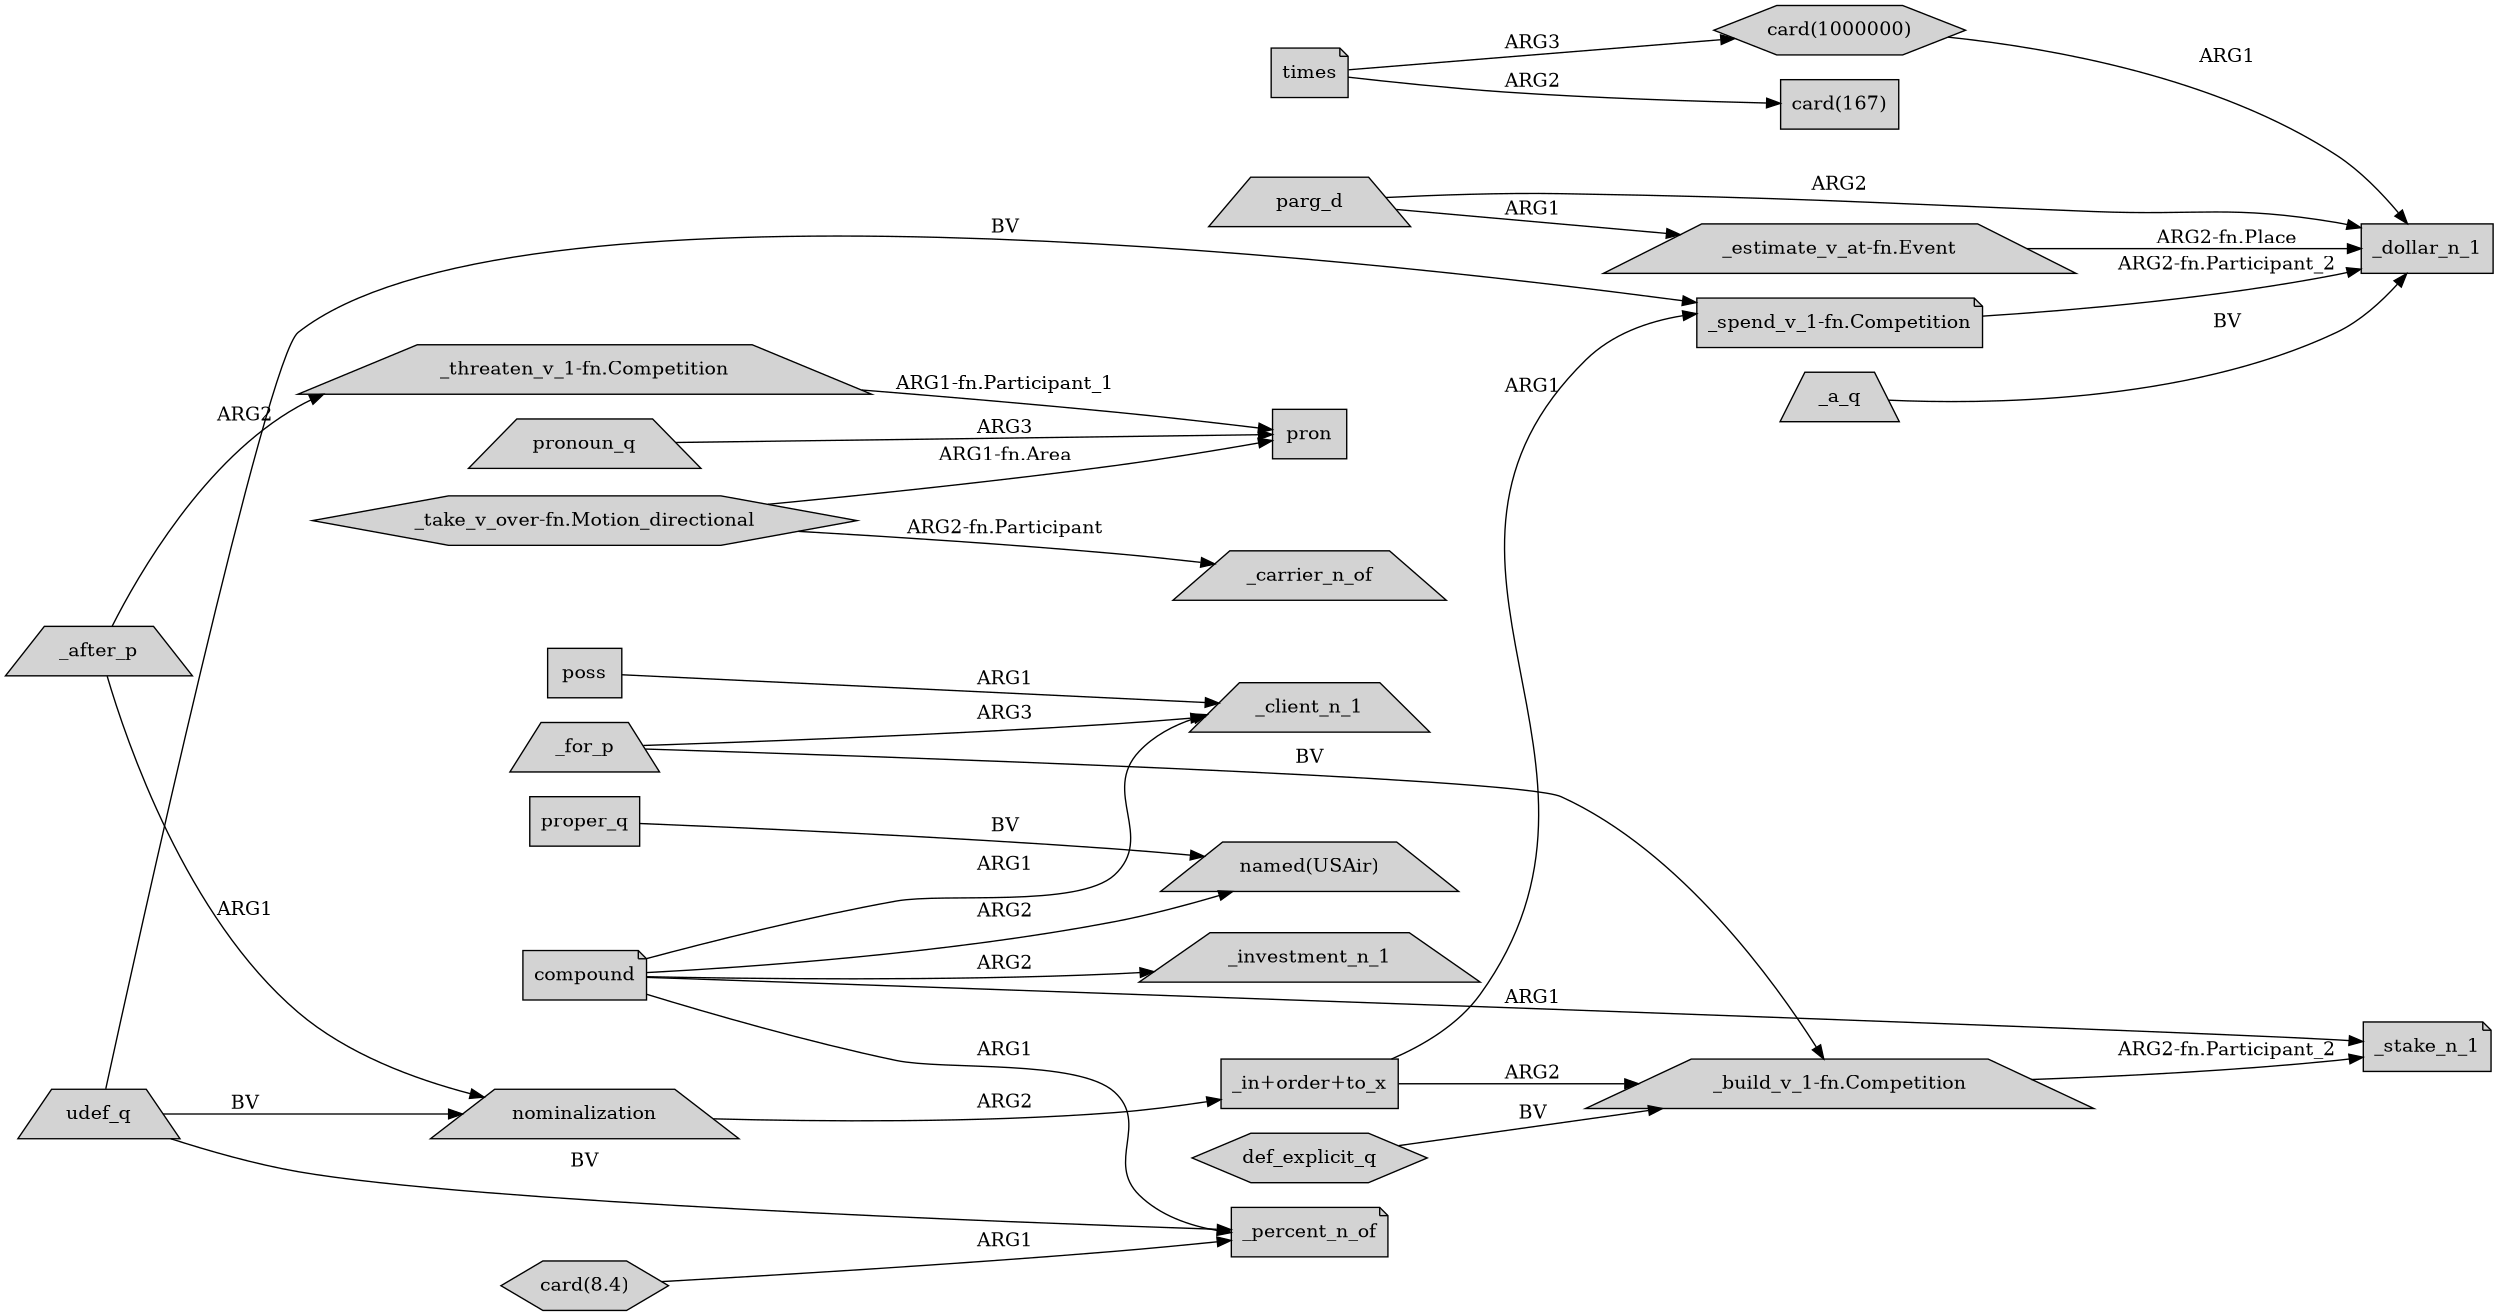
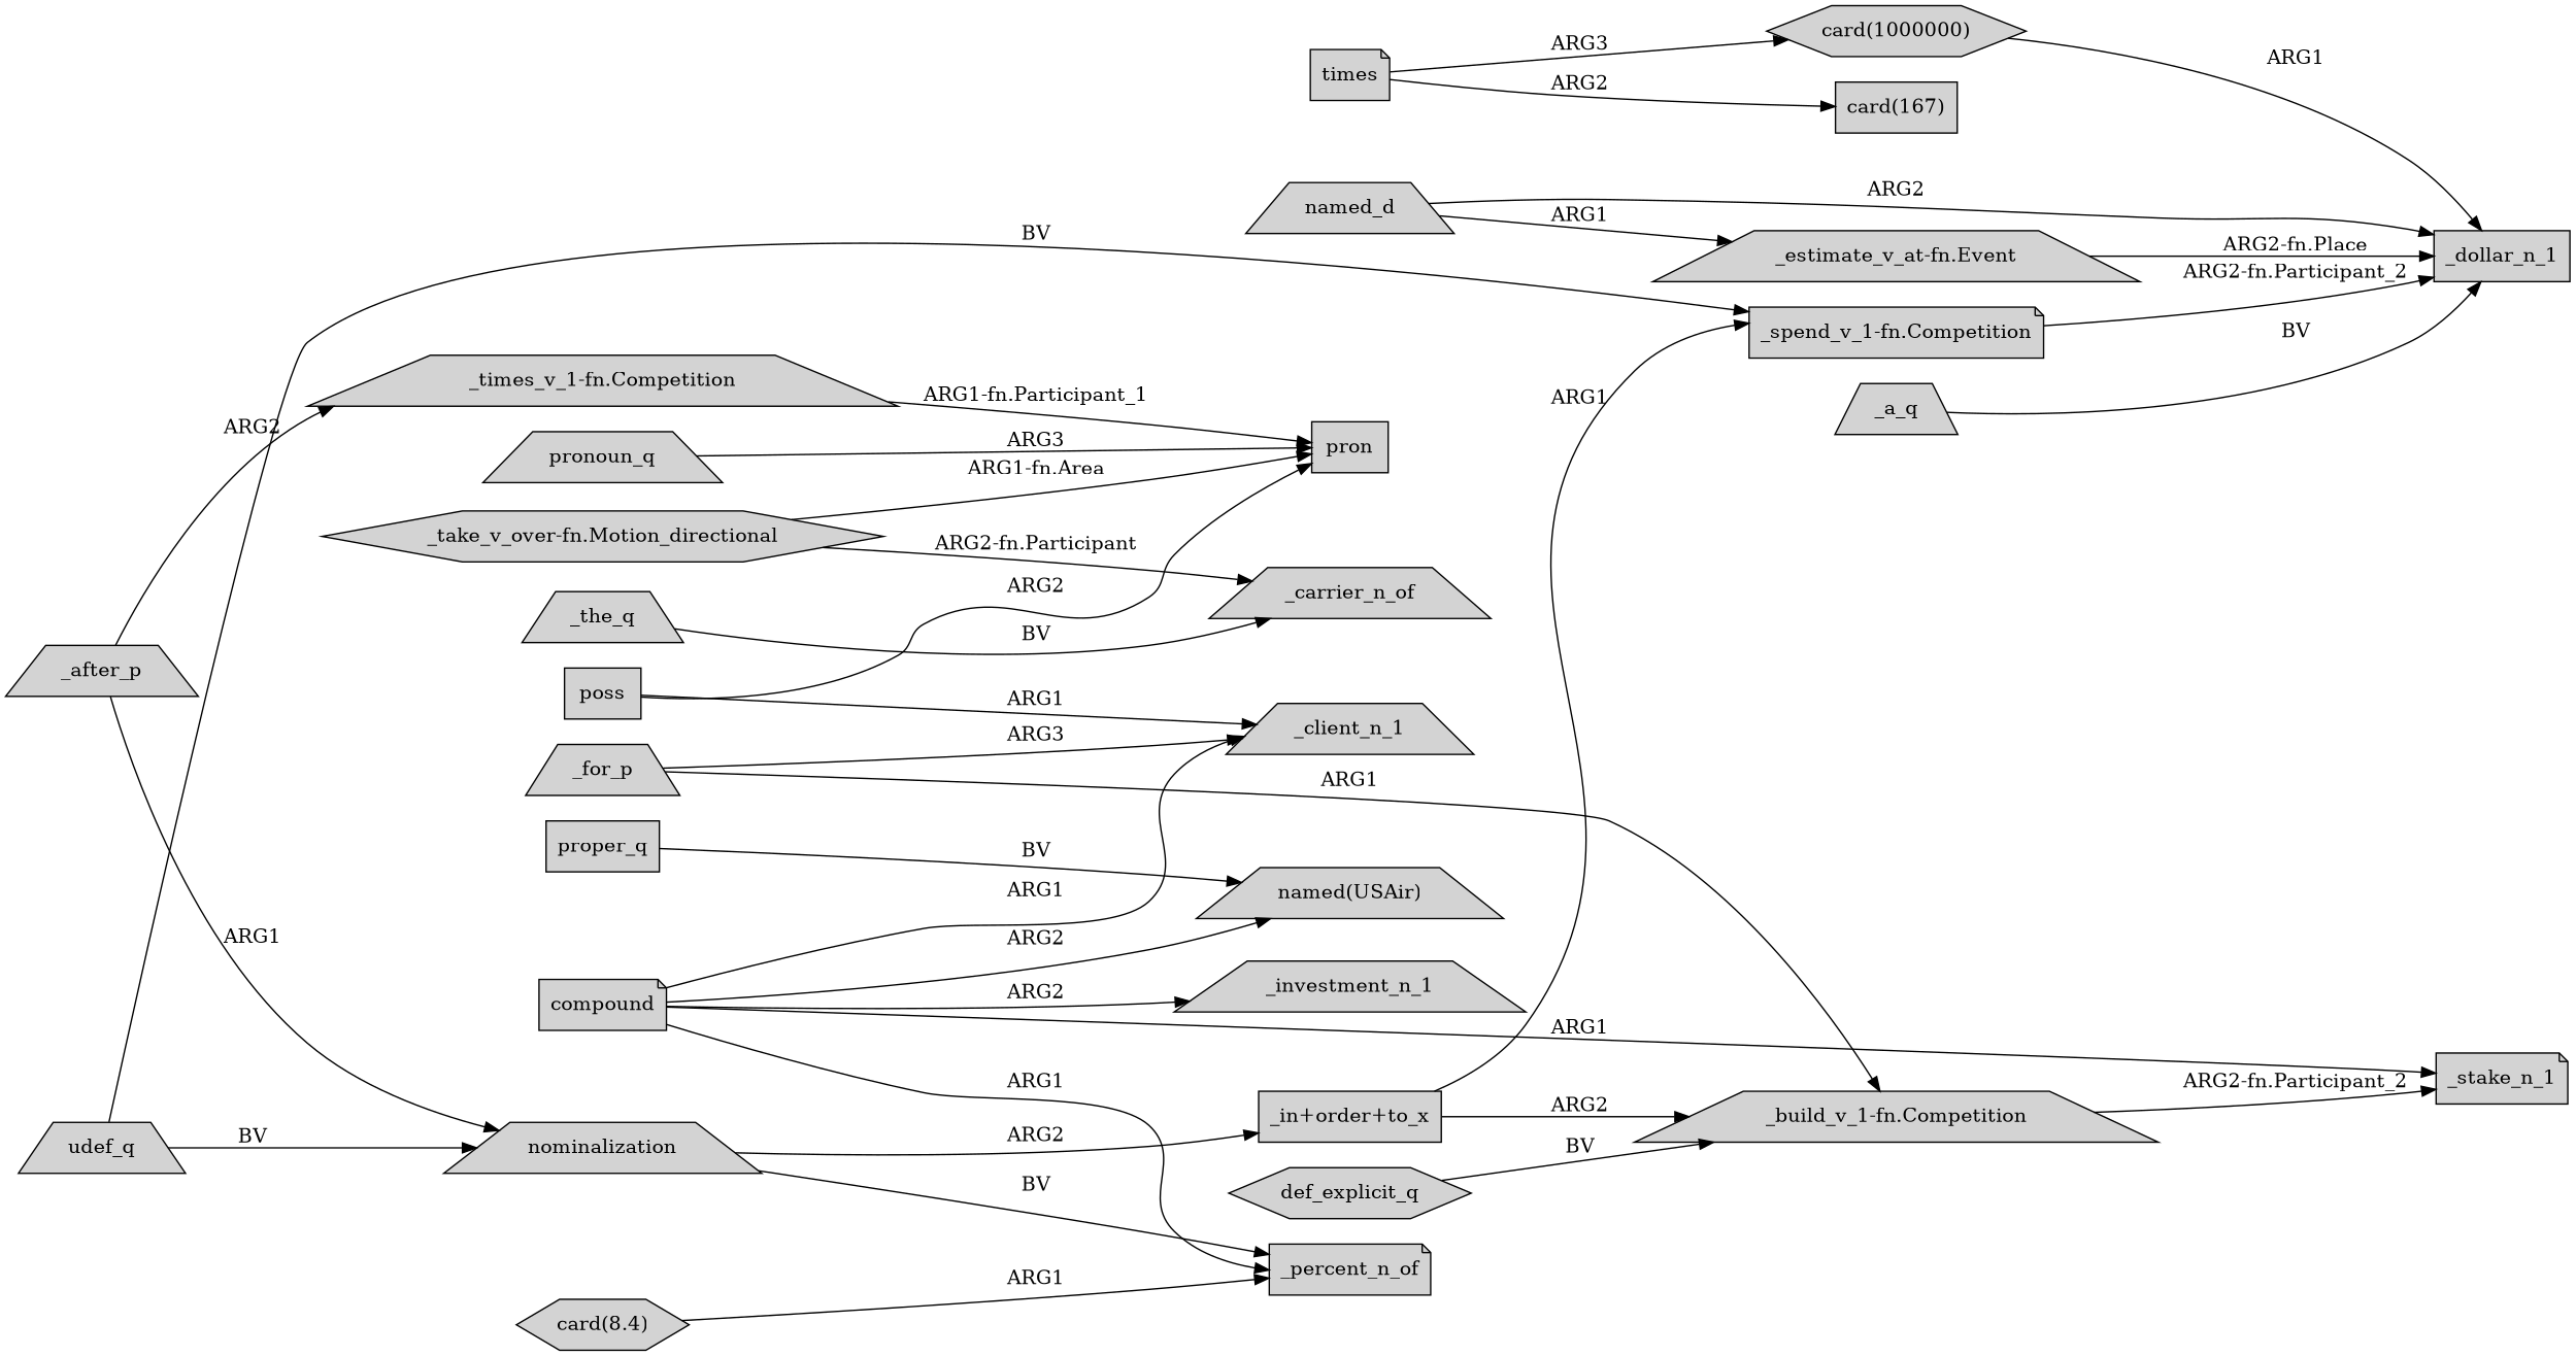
  digraph {
    rankdir=LR
    node [shape=trapezium style=filled]
    "_spend_v_1-fn.Competition" [shape=note]
    _dollar_n_1 [shape=box]
    "_in+order+to_x" [shape=box]
    nominalization
    "_build_v_1-fn.Competition"
    _stake_n_1 [shape=note]
-   parg_d
+   parg_d [label=named_d]
    "_estimate_v_at-fn.Event"
    compound [shape=note]
    _client_n_1
    "named(USAir)"
    _investment_n_1
    _percent_n_of [shape=note]
    _a_q
    poss [shape=box]
    pron [shape=box]
    "_take_v_over-fn.Motion_directional" [shape=hexagon]
    _carrier_n_of
    udef_q
    times [shape=note]
    "card(1000000)" [shape=hexagon]
    "card(167)" [shape=box]
-   "_threaten_v_1-fn.Competition"
+   "_threaten_v_1-fn.Competition" [label="_times_v_1-fn.Competition"]
    _after_p
    pronoun_q
    "card(8.4)" [shape=hexagon]
+   _the_q
    proper_q [shape=box]
    _for_p
    def_explicit_q [shape=hexagon]
    "_spend_v_1-fn.Competition" -> _dollar_n_1 [label="ARG2-fn.Participant_2"]
    "_in+order+to_x" -> "_spend_v_1-fn.Competition" [label=ARG1]
    "_in+order+to_x" -> "_build_v_1-fn.Competition" [label=ARG2]
    nominalization -> "_in+order+to_x" [label=ARG2]
    "_build_v_1-fn.Competition" -> _stake_n_1 [label="ARG2-fn.Participant_2"]
    parg_d -> _dollar_n_1 [label=ARG2]
    parg_d -> "_estimate_v_at-fn.Event" [label=ARG1]
    "_estimate_v_at-fn.Event" -> _dollar_n_1 [label="ARG2-fn.Place"]
    compound -> _stake_n_1 [label=ARG1]
    compound -> _client_n_1 [label=ARG1]
    compound -> "named(USAir)" [label=ARG2]
    compound -> _investment_n_1 [label=ARG2]
    compound -> _percent_n_of [label=ARG1]
    _a_q -> _dollar_n_1 [label=BV]
    poss -> _client_n_1 [label=ARG1]
+   poss -> pron [label=ARG2]
    "_take_v_over-fn.Motion_directional" -> pron [label="ARG1-fn.Area"]
    "_take_v_over-fn.Motion_directional" -> _carrier_n_of [label="ARG2-fn.Participant"]
    udef_q -> "_spend_v_1-fn.Competition" [label=BV]
    udef_q -> nominalization [label=BV]
-   udef_q -> _percent_n_of [label=BV]
+   nominalization -> _percent_n_of [label=BV]
    times -> "card(1000000)" [label=ARG3]
    times -> "card(167)" [label=ARG2]
    "card(1000000)" -> _dollar_n_1 [label=ARG1]
    "_threaten_v_1-fn.Competition" -> pron [label="ARG1-fn.Participant_1"]
    _after_p -> nominalization [label=ARG1]
    _after_p -> "_threaten_v_1-fn.Competition" [label=ARG2]
    pronoun_q -> pron [label=ARG3]
    "card(8.4)" -> _percent_n_of [label=ARG1]
+   _the_q -> _carrier_n_of [label=BV]
    proper_q -> "named(USAir)" [label=BV]
-   _for_p -> "_build_v_1-fn.Competition" [label=BV]
+   _for_p -> "_build_v_1-fn.Competition" [label=ARG1]
    _for_p -> _client_n_1 [label=ARG3]
    def_explicit_q -> "_build_v_1-fn.Competition" [label=BV]
  }
